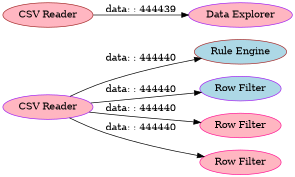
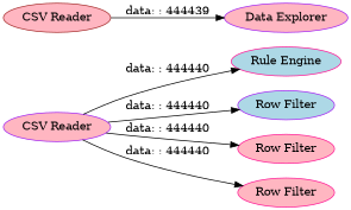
  digraph {
    rankdir=LR
    fontname="DejaVu Serif"
    node [style=filled fillcolor=lightpink color=purple fontname="DejaVu Serif"]
    edge [fontname="DejaVu Serif"]
-   n1 [label="Rule Engine" fillcolor=lightblue color=brown]
+   n1 [label="Rule Engine" fillcolor=lightblue color=deeppink]
    n2 [label="CSV Reader"]
    n3 [label="Row Filter" fillcolor=lightblue]
    n4 [label="Row Filter" color=deeppink]
    n5 [label="Row Filter" color=deeppink]
    n6 [label="Data Explorer"]
    n7 [label="CSV Reader" color=brown]
    n2 -> n1 [label="data: : 444440"]
    n2 -> n3 [label="data: : 444440"]
    n2 -> n4 [label="data: : 444440"]
    n2 -> n5 [label="data: : 444440"]
    n7 -> n6 [label="data: : 444439"]
  }
